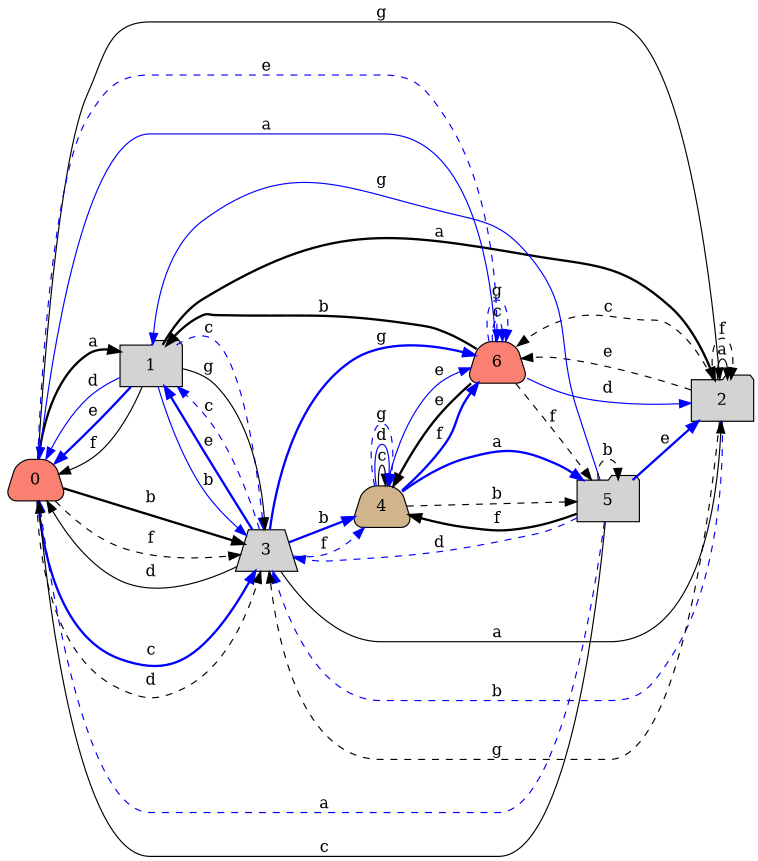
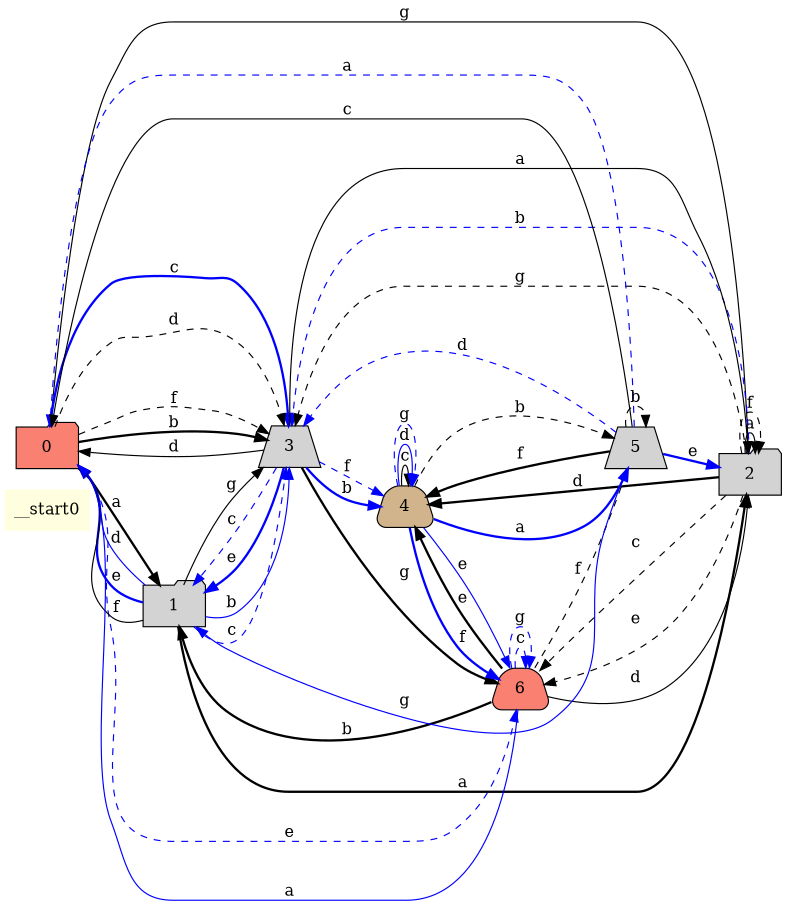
  digraph {
    rankdir=LR
    node [fillcolor=lightgrey shape=trapezium style="rounded,filled" color=black]
    edge [color=black style=dashed]
-   n2 [fillcolor=salmon label=0]
+   __start0 [fillcolor=lightyellow shape=none style=filled color=""]
+   n2 [fillcolor=salmon label=0 shape=folder]
    n3 [label=1 shape=folder]
    n4 [label=2 shape=folder]
    n5 [label=3 style=filled]
    n6 [fillcolor=salmon label=6]
    n7 [fillcolor=tan label=4]
-   n8 [label=5 shape=folder style=filled]
+   n8 [label=5 style=filled]
    n2 -> n3 [label=a style=bold]
    n2 -> n4 [label=g style=solid]
    n2 -> n5 [label=b style=bold]
    n2 -> n5 [color=blue label=c style=bold]
    n2 -> n5 [label=d]
    n2 -> n5 [label=f]
    n2 -> n6 [color=blue label=e]
    n3 -> n2 [color=blue label=d style=solid]
    n3 -> n2 [color=blue label=e style=bold]
    n3 -> n2 [label=f style=solid]
    n3 -> n4 [label=a style=bold]
    n3 -> n5 [color=blue label=b style=solid]
    n3 -> n5 [color=blue label=c]
    n3 -> n5 [label=g style=solid]
    n4 -> n4 [label=a style=solid]
    n4 -> n4 [label=f]
    n4 -> n5 [color=blue label=b]
    n4 -> n5 [label=g]
    n4 -> n6 [label=c]
    n4 -> n6 [label=e]
+   n4 -> n7 [label=d style=bold]
    n5 -> n2 [label=d style=solid]
    n5 -> n3 [color=blue label=c]
    n5 -> n3 [color=blue label=e style=bold]
    n5 -> n4 [label=a style=solid]
-   n5 -> n6 [color=blue label=g style=bold]
+   n5 -> n6 [label=g style=bold]
    n5 -> n7 [color=blue label=b style=bold]
    n5 -> n7 [color=blue label=f]
    n6 -> n2 [color=blue label=a style=solid]
    n6 -> n3 [label=b style=bold]
-   n6 -> n4 [color=blue label=d style=solid]
+   n6 -> n4 [label=d style=solid]
    n6 -> n6 [color=blue label=c]
    n6 -> n6 [color=blue label=g]
    n6 -> n7 [label=e style=bold]
    n6 -> n8 [label=f]
    n7 -> n6 [color=blue label=e style=solid]
    n7 -> n6 [color=blue label=f style=bold]
    n7 -> n7 [label=c style=solid]
    n7 -> n7 [color=blue label=d style=solid]
    n7 -> n7 [color=blue label=g]
    n7 -> n8 [color=blue label=a style=bold]
    n7 -> n8 [label=b]
    n8 -> n2 [color=blue label=a]
    n8 -> n2 [label=c style=solid]
    n8 -> n3 [color=blue label=g style=solid]
    n8 -> n4 [color=blue label=e style=bold]
    n8 -> n5 [color=blue label=d]
    n8 -> n7 [label=f style=bold]
    n8 -> n8 [label=b]
  }
